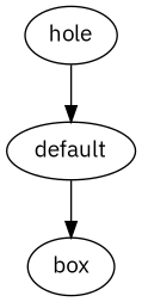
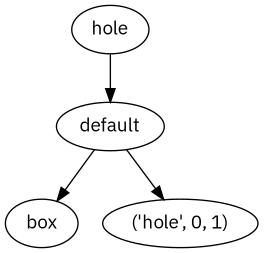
  digraph {
    fontname="IBM Plex Sans"
    node [fontname="IBM Plex Sans"]
    edge [fontname="IBM Plex Sans"]
    n1 [label=hole]
    n2 [label=default]
    n3 [label=box]
+   n4 [label="\('hole',\ 0,\ 1\)"]
    n1 -> n2
    n2 -> n3
+   n2 -> n4
  }
